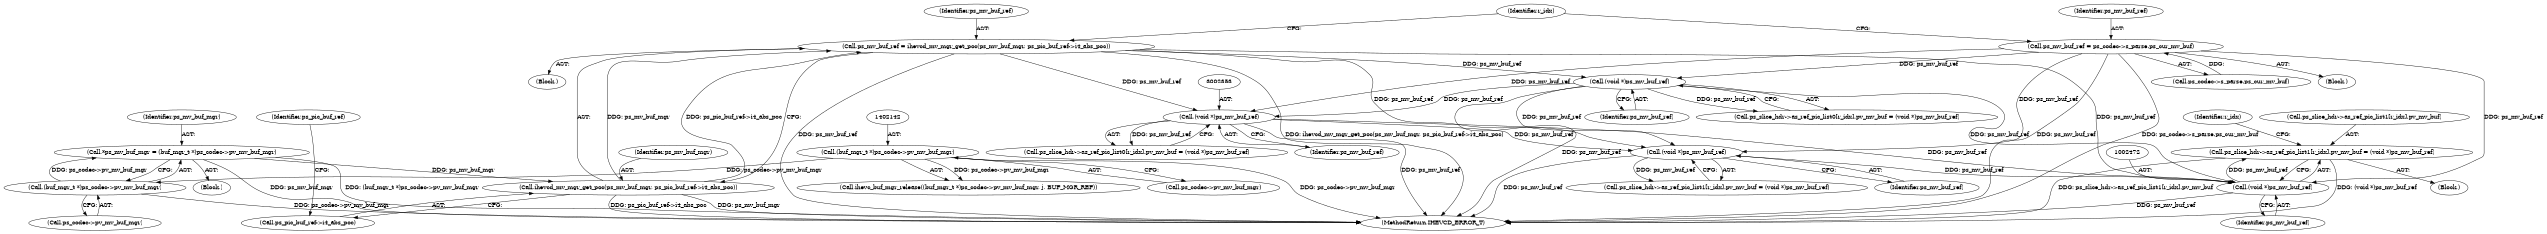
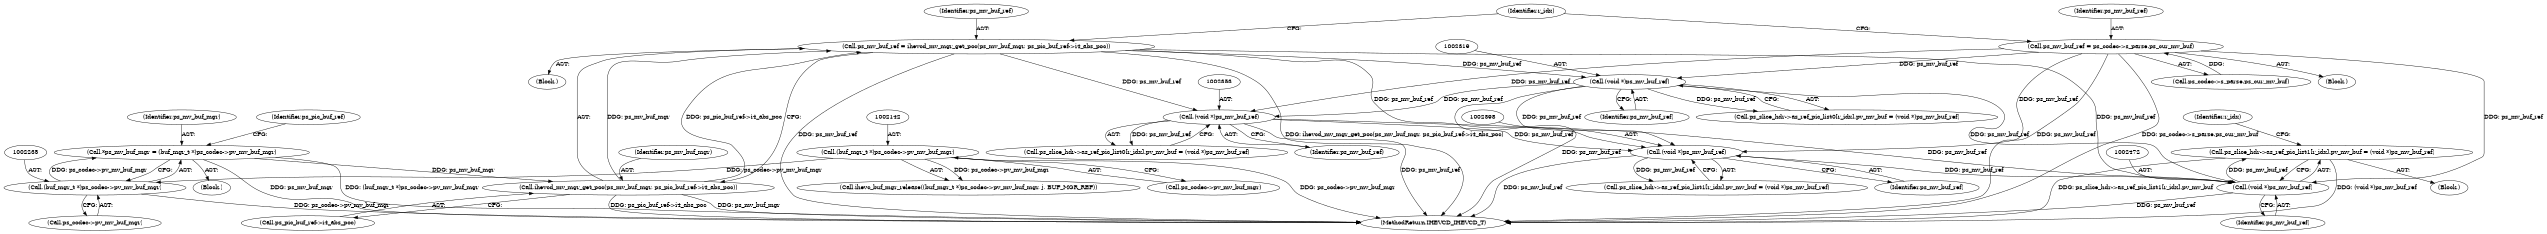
  digraph {
    n1 [label="(Call,ps_slice_hdr->as_ref_pic_list1[r_idx].pv_mv_buf = (void *)ps_mv_buf_ref)"]
    n2 [label="(Call,(void *)ps_mv_buf_ref)"]
-   n3 [label="(MethodReturn,IHEVCD_ERROR_T)"]
+   n3 [label="(MethodReturn,IHEVCD_IHEVCD_T)"]
    n4 [label="(Block,)"]
    n5 [label="(Identifier,ps_mv_buf_ref)"]
    n6 [label="(Call,(void *)ps_mv_buf_ref)"]
    n7 [label="(Call,(void *)ps_mv_buf_ref)"]
    n8 [label="(Call,(void *)ps_mv_buf_ref)"]
    n9 [label="(Call,ps_slice_hdr->as_ref_pic_list0[r_idx].pv_mv_buf = (void *)ps_mv_buf_ref)"]
    n10 [label="(Identifier,ps_mv_buf_ref)"]
    n11 [label="(Identifier,ps_mv_buf_ref)"]
    n12 [label="(Call,ps_slice_hdr->as_ref_pic_list1[r_idx].pv_mv_buf = (void *)ps_mv_buf_ref)"]
    n13 [label="(Identifier,ps_mv_buf_ref)"]
    n14 [label="(Call,ps_slice_hdr->as_ref_pic_list0[r_idx].pv_mv_buf = (void *)ps_mv_buf_ref)"]
    n15 [label="(Call,ps_mv_buf_ref = ihevcd_mv_mgr_get_poc(ps_mv_buf_mgr, ps_pic_buf_ref->i4_abs_poc))"]
    n16 [label="(Call,ihevcd_mv_mgr_get_poc(ps_mv_buf_mgr, ps_pic_buf_ref->i4_abs_poc))"]
    n17 [label="(Block,)"]
    n18 [label="(Call,ps_pic_buf_ref->i4_abs_poc)"]
    n19 [label="(Call,*ps_mv_buf_mgr = (buf_mgr_t *)ps_codec->pv_mv_buf_mgr)"]
    n20 [label="(Call,(buf_mgr_t *)ps_codec->pv_mv_buf_mgr)"]
    n21 [label="(Block,)"]
    n22 [label="(Call,ps_codec->pv_mv_buf_mgr)"]
    n23 [label="(Call,(buf_mgr_t *)ps_codec->pv_mv_buf_mgr)"]
    n24 [label="(Call,ps_codec->pv_mv_buf_mgr)"]
    n25 [label="(Call,ihevc_buf_mgr_release((buf_mgr_t *)ps_codec->pv_mv_buf_mgr, j, BUF_MGR_REF))"]
    n26 [label="(Call,ps_mv_buf_ref = ps_codec->s_parse.ps_cur_mv_buf)"]
    n27 [label="(Call,ps_codec->s_parse.ps_cur_mv_buf)"]
    n28 [label="(Block,)"]
    n29 [label="(Identifier,ps_mv_buf_mgr)"]
    n30 [label="(Identifier,ps_mv_buf_mgr)"]
    n31 [label="(Identifier,ps_mv_buf_ref)"]
    n32 [label="(Identifier,ps_mv_buf_ref)"]
    n33 [label="(Identifier,r_idx)"]
    n34 [label="(Identifier,r_idx)"]
-   n35 [label="(Call,ps_slice_hdr->as_ref_pic_list1[r_idx].pv_mv_buf)"]
    n36 [label="(Identifier,ps_pic_buf_ref)"]
    n37 [label=1002472]
-   1002142 [label=1402142]
-   1002353 [label=3002353]
+   1002319
+   1002235
+   1002142
+   1002398
+   1002353
    n1 -> n2 [label="CFG: "]
    n1 -> n3 [label="DDG: ps_slice_hdr->as_ref_pic_list1[r_idx].pv_mv_buf"]
    n1 -> n3 [label="DDG: (void *)ps_mv_buf_ref"]
    n1 -> n4 [label="AST: "]
    n2 -> n1 [label="AST: "]
    n2 -> n1 [label="DDG: ps_mv_buf_ref"]
    n2 -> n3 [label="DDG: ps_mv_buf_ref"]
    n2 -> n5 [label="CFG: "]
    n5 -> n2 [label="AST: "]
    n6 -> n2 [label="DDG: ps_mv_buf_ref"]
    n6 -> n3 [label="DDG: ps_mv_buf_ref"]
    n6 -> n7 [label="DDG: ps_mv_buf_ref"]
    n6 -> n8 [label="DDG: ps_mv_buf_ref"]
    n6 -> n9 [label="AST: "]
    n6 -> n9 [label="DDG: ps_mv_buf_ref"]
    n6 -> n10 [label="CFG: "]
    n7 -> n2 [label="DDG: ps_mv_buf_ref"]
    n7 -> n3 [label="DDG: ps_mv_buf_ref"]
    n7 -> n11 [label="CFG: "]
    n7 -> n12 [label="AST: "]
    n7 -> n12 [label="DDG: ps_mv_buf_ref"]
    n8 -> n2 [label="DDG: ps_mv_buf_ref"]
    n8 -> n3 [label="DDG: ps_mv_buf_ref"]
    n8 -> n7 [label="DDG: ps_mv_buf_ref"]
    n8 -> n13 [label="CFG: "]
    n8 -> n14 [label="AST: "]
    n8 -> n14 [label="DDG: ps_mv_buf_ref"]
    n9 -> n6 [label="CFG: "]
    n10 -> n6 [label="AST: "]
    n11 -> n7 [label="AST: "]
    n12 -> n7 [label="CFG: "]
    n13 -> n8 [label="AST: "]
    n14 -> n8 [label="CFG: "]
    n15 -> n2 [label="DDG: ps_mv_buf_ref"]
    n15 -> n3 [label="DDG: ps_mv_buf_ref"]
    n15 -> n3 [label="DDG: ihevcd_mv_mgr_get_poc(ps_mv_buf_mgr, ps_pic_buf_ref->i4_abs_poc)"]
    n15 -> n6 [label="DDG: ps_mv_buf_ref"]
    n15 -> n7 [label="DDG: ps_mv_buf_ref"]
    n15 -> n8 [label="DDG: ps_mv_buf_ref"]
    n15 -> n16 [label="CFG: "]
    n15 -> n17 [label="AST: "]
    n16 -> n3 [label="DDG: ps_mv_buf_mgr"]
    n16 -> n3 [label="DDG: ps_pic_buf_ref->i4_abs_poc"]
    n16 -> n15 [label="AST: "]
    n16 -> n15 [label="DDG: ps_mv_buf_mgr"]
    n16 -> n15 [label="DDG: ps_pic_buf_ref->i4_abs_poc"]
    n16 -> n18 [label="CFG: "]
    n18 -> n16 [label="AST: "]
    n19 -> n3 [label="DDG: ps_mv_buf_mgr"]
    n19 -> n3 [label="DDG: (buf_mgr_t *)ps_codec->pv_mv_buf_mgr"]
    n19 -> n16 [label="DDG: ps_mv_buf_mgr"]
    n19 -> n20 [label="CFG: "]
    n19 -> n21 [label="AST: "]
    n20 -> n3 [label="DDG: ps_codec->pv_mv_buf_mgr"]
    n20 -> n19 [label="AST: "]
    n20 -> n19 [label="DDG: ps_codec->pv_mv_buf_mgr"]
    n20 -> n22 [label="CFG: "]
    n22 -> n20 [label="AST: "]
    n23 -> n3 [label="DDG: ps_codec->pv_mv_buf_mgr"]
    n23 -> n20 [label="DDG: ps_codec->pv_mv_buf_mgr"]
    n23 -> n24 [label="CFG: "]
    n23 -> n25 [label="AST: "]
    n23 -> n25 [label="DDG: ps_codec->pv_mv_buf_mgr"]
    n24 -> n23 [label="AST: "]
    n26 -> n2 [label="DDG: ps_mv_buf_ref"]
    n26 -> n3 [label="DDG: ps_mv_buf_ref"]
    n26 -> n3 [label="DDG: ps_codec->s_parse.ps_cur_mv_buf"]
    n26 -> n6 [label="DDG: ps_mv_buf_ref"]
    n26 -> n7 [label="DDG: ps_mv_buf_ref"]
    n26 -> n8 [label="DDG: ps_mv_buf_ref"]
    n26 -> n27 [label="AST: "]
    n26 -> n28 [label="AST: "]
    n27 -> n26 [label="DDG: "]
    n29 -> n16 [label="AST: "]
    n30 -> n19 [label="AST: "]
    n31 -> n26 [label="AST: "]
    n32 -> n15 [label="AST: "]
    n33 -> n1 [label="CFG: "]
    n34 -> n15 [label="CFG: "]
    n34 -> n26 [label="CFG: "]
-   n35 -> n1 [label="AST: "]
-   n36 -> n18 [label="CFG: "]
+   n36 -> n19 [label="CFG: "]
    n37 -> n2 [label="AST: "]
+   1002319 -> n6 [label="AST: "]
+   1002235 -> n20 [label="AST: "]
    1002142 -> n23 [label="AST: "]
+   1002398 -> n7 [label="AST: "]
    1002353 -> n8 [label="AST: "]
  }
